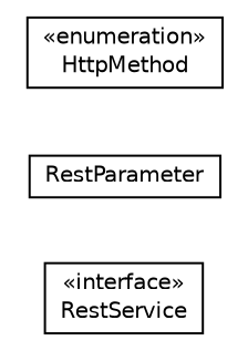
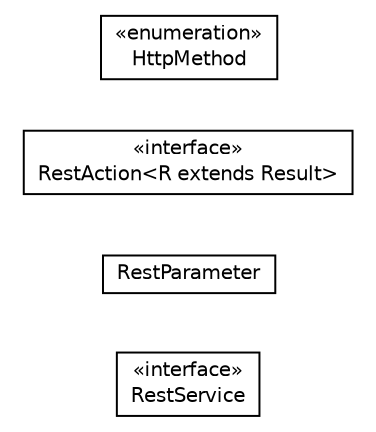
  digraph {
    nodesep=0.25
    rankdir=LR
    ranksep=0.5
    node [fontcolor=black fontname=Helvetica fontsize=10.0 shape=plaintext]
    n1 [label=<<table title="com.gwtplatform.dispatch.shared.rest.RestService" border="0" cellborder="1" cellspacing="0" cellpadding="2" port="p" href="./RestService.html"> 		<tr><td><table border="0" cellspacing="0" cellpadding="1"> <tr><td align="center" balign="center"> &#171;interface&#187; </td></tr> <tr><td align="center" balign="center"> RestService </td></tr> 		</table></td></tr> 		</table>>]
    n2 [label=<<table title="com.gwtplatform.dispatch.shared.rest.RestParameter" border="0" cellborder="1" cellspacing="0" cellpadding="2" port="p" href="./RestParameter.html"> 		<tr><td><table border="0" cellspacing="0" cellpadding="1"> <tr><td align="center" balign="center"> RestParameter </td></tr> 		</table></td></tr> 		</table>>]
+   n3 [label=<<table title="com.gwtplatform.dispatch.shared.rest.RestAction" border="0" cellborder="1" cellspacing="0" cellpadding="2" port="p" href="./RestAction.html"> 		<tr><td><table border="0" cellspacing="0" cellpadding="1"> <tr><td align="center" balign="center"> &#171;interface&#187; </td></tr> <tr><td align="center" balign="center"> RestAction&lt;R extends Result&gt; </td></tr> 		</table></td></tr> 		</table>>]
    n4 [label=<<table title="com.gwtplatform.dispatch.shared.rest.HttpMethod" border="0" cellborder="1" cellspacing="0" cellpadding="2" port="p" href="./HttpMethod.html"> 		<tr><td><table border="0" cellspacing="0" cellpadding="1"> <tr><td align="center" balign="center"> &#171;enumeration&#187; </td></tr> <tr><td align="center" balign="center"> HttpMethod </td></tr> 		</table></td></tr> 		</table>>]
  }
